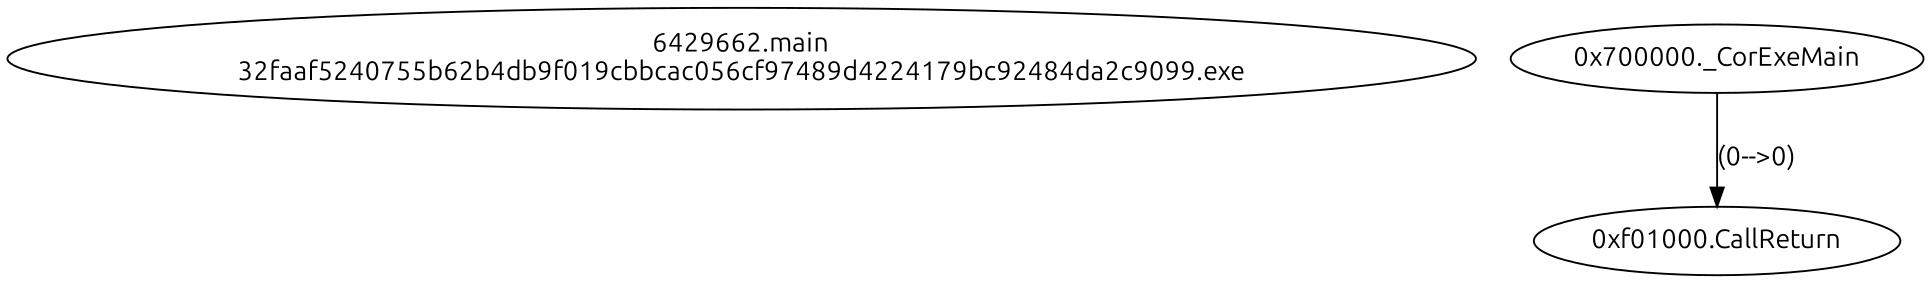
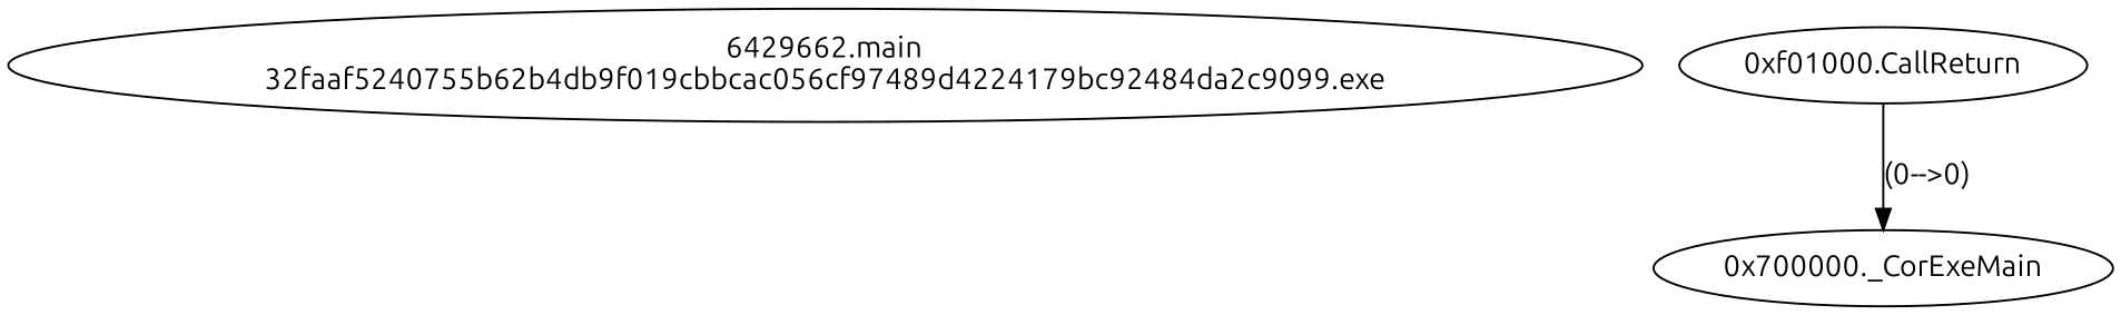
  digraph {
    fontname=Ubuntu
    node [fontname=Ubuntu]
    n1 [label="6429662.main\n32faaf5240755b62b4db9f019cbbcac056cf97489d4224179bc92484da2c9099.exe"]
    n2 [label="0x700000._CorExeMain\n"]
    n3 [label="0xf01000.CallReturn\n"]
-   n2 -> n3 [label="(0-->0)" fontname=Ubuntu]
+   n3 -> n2 [label="(0-->0)" fontname=Ubuntu]
  }
